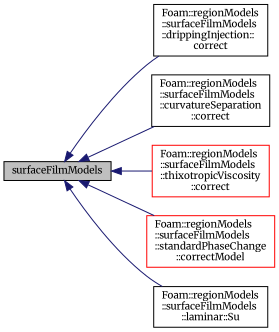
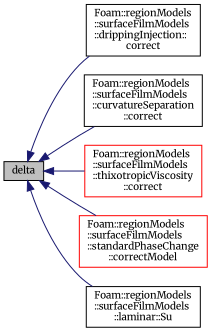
  digraph {
    rankdir=LR
    fontname=Merriweather
    node [color=black fontname=Merriweather fontsize=10 shape=record]
    edge [color=midnightblue dir=back fontname=Merriweather fontsize=10 labelfontname=Helvetica labelfontsize=10 style=solid]
-   n1 [fillcolor=grey75 fontcolor=black height=0.2 label=surfaceFilmModels style=filled width=0.4]
+   n1 [fillcolor=grey75 fontcolor=black height=0.2 label=delta style=filled width=0.4]
    n2 [height=0.2 label="Foam::regionModels\l::surfaceFilmModels\l::drippingInjection::\lcorrect" width=0.4]
    n3 [height=0.2 label="Foam::regionModels\l::surfaceFilmModels\l::curvatureSeparation\l::correct" width=0.4]
    n4 [color=red height=0.2 label="Foam::regionModels\l::surfaceFilmModels\l::thixotropicViscosity\l::correct" width=0.4]
    n5 [color=red height=0.2 label="Foam::regionModels\l::surfaceFilmModels\l::standardPhaseChange\l::correctModel" width=0.4]
    n6 [height=0.2 label="Foam::regionModels\l::surfaceFilmModels\l::laminar::Su" width=0.4]
    n1 -> n2
    n1 -> n3
    n1 -> n4
    n1 -> n5
    n1 -> n6
  }
